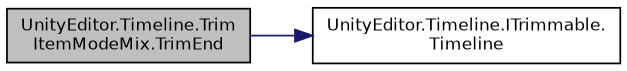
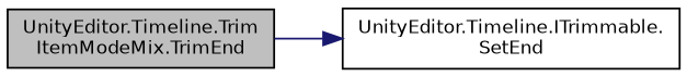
  digraph {
    rankdir=LR
    node [color=black fontname=Helvetica fontsize=10 shape=record style=filled]
    n1 [fillcolor=grey75 fontcolor=black height=0.2 label="UnityEditor.Timeline.Trim\lItemModeMix.TrimEnd" width=0.4]
-   n2 [fillcolor=white height=0.2 label="UnityEditor.Timeline.ITrimmable.\lTimeline" width=0.4]
+   n2 [fillcolor=white height=0.2 label="UnityEditor.Timeline.ITrimmable.\lSetEnd" width=0.4]
    n1 -> n2 [color=midnightblue fontname=Helvetica fontsize=10 labelfontname=Helvetica labelfontsize=10 style=solid]
  }
